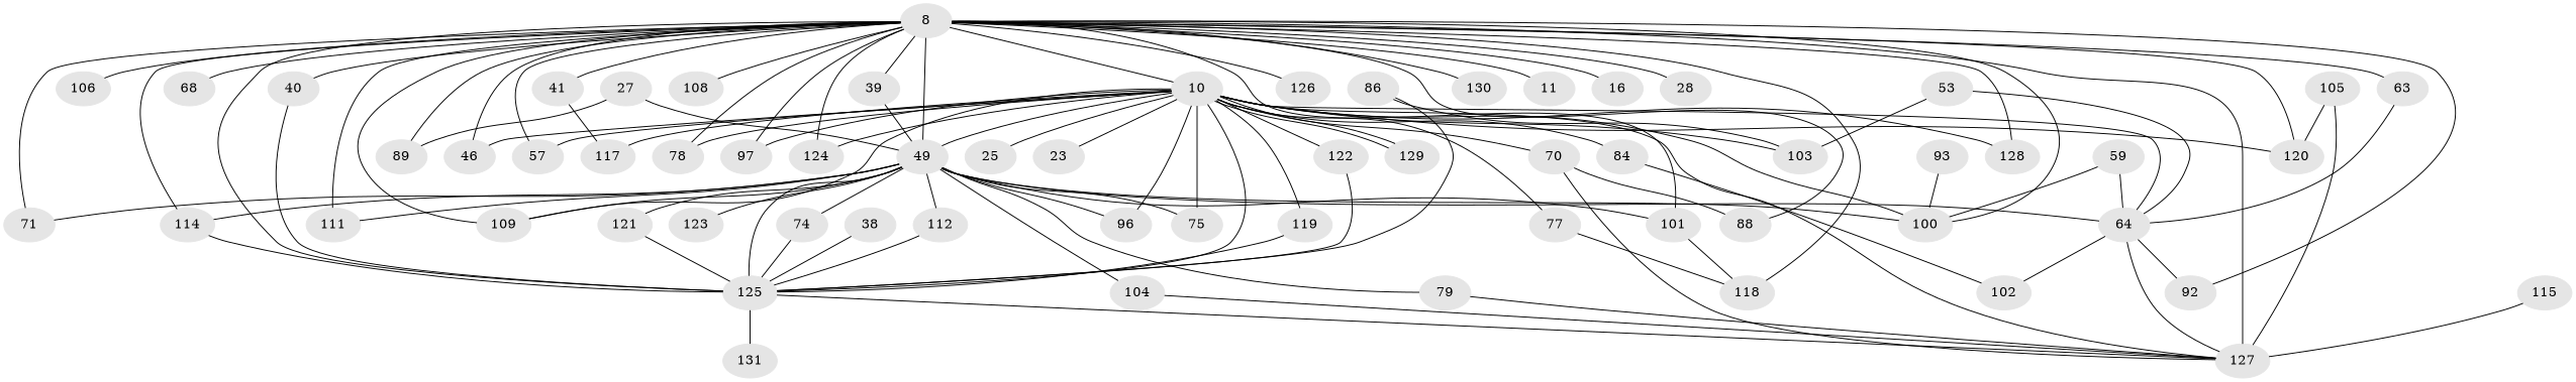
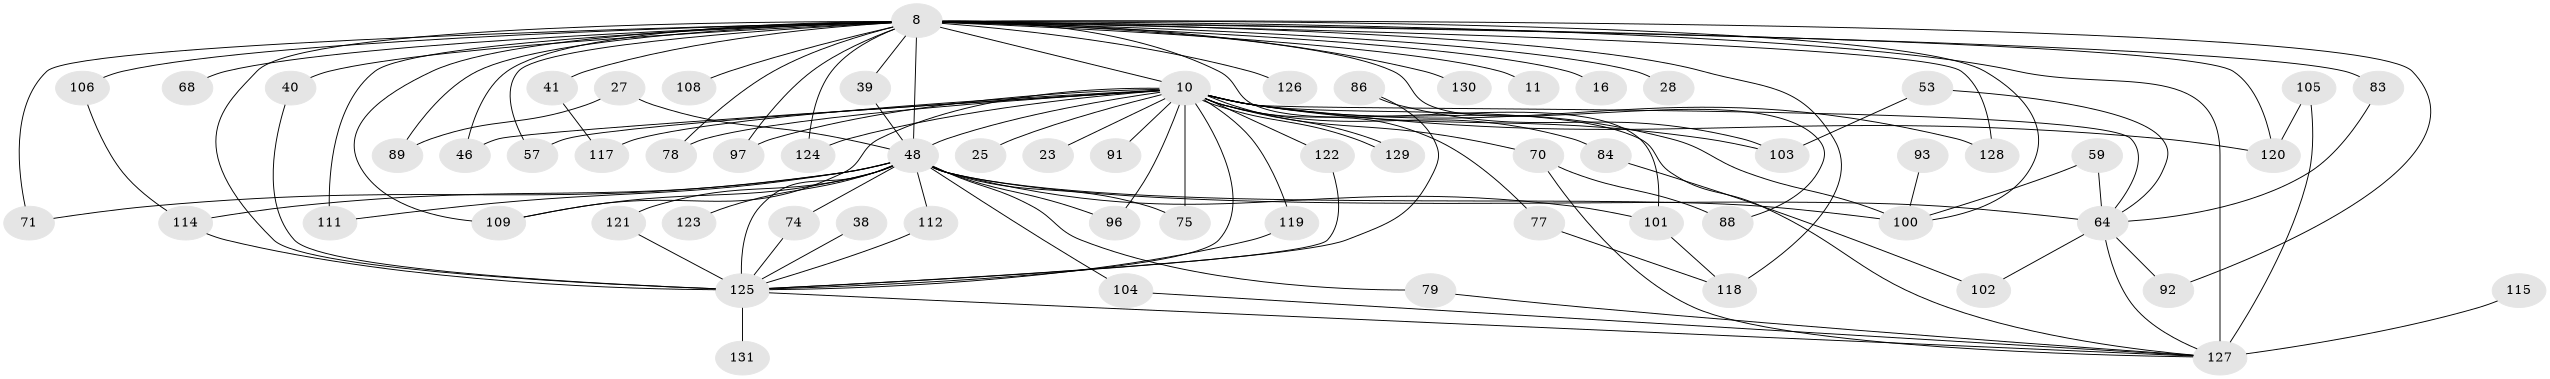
  graph {
    node [color=gray90 style=filled]
    8 [super="+7+5"]
    10 [super="+1"]
    11
    n4 [label=16]
    28
    39
    40 [super="+21"]
    41
    46
-   48 [super="+26+42+9+14+31+36" label=49]
+   48 [super="+26+42+9+14+31+36"]
    57
-   63
+   63 [label=83]
    68
    71 [super="+37"]
    78
    88
    89
    92 [super="+45+22"]
    97
    100 [super="+55+90+87+94"]
    101 [super="+51"]
    106
    108 [super="+81"]
    109 [super="+44+85"]
    111
    114 [super="+12+43"]
    118 [super="+61"]
    120 [super="+16"]
    124 [super="+76"]
    125 [super="+82"]
    126
    127 [super="+110+107+116"]
    128
    130
    25
    64 [super="+19+35"]
    70 [super="+65+52"]
    75
    77
    n40 [label=23 super="+67"]
    84 [super="+33"]
+   91
    96
    103 [super="+58"]
    117 [super="+98"]
    119
    122 [super="+30"]
    129
    74
    79
    104
    112 [super="+73+60"]
    121
    123
    131
    38
    102
    27
    105 [super="+99"]
    53
    59
    86
    93
    115
    8 -- 10 [weight=8]
    8 -- 11 [weight=2]
    8 -- n4
    8 -- 28 [weight=2]
    8 -- 39
    8 -- 40 [weight=3]
    8 -- 41 [weight=2]
    8 -- 46
    8 -- 48 [weight=12]
    8 -- 57
    8 -- 63
    8 -- 68 [weight=2]
    8 -- 71 [weight=2]
    8 -- 78
    8 -- 88
    8 -- 89
    8 -- 92 [weight=3]
    8 -- 97
    8 -- 100 [weight=3]
    8 -- 101
    8 -- 106 [weight=2]
    8 -- 108 [weight=2]
    8 -- 109 [weight=3]
    8 -- 111
-   8 -- 114
+   106 -- 114
    8 -- 118 [weight=2]
    8 -- 120
    8 -- 124 [weight=2]
    8 -- 125 [weight=11]
    8 -- 126 [weight=2]
    8 -- 127 [weight=7]
    8 -- 128
    8 -- 130 [weight=2]
    10 -- 46
    10 -- 48 [weight=5]
    10 -- 57
    10 -- 78
    10 -- 97
    10 -- 100 [weight=4]
    10 -- 109
    10 -- 120
    10 -- 124
    10 -- 125 [weight=4]
    10 -- 127 [weight=2]
    10 -- 128
    10 -- 25
    10 -- 64
    10 -- 70 [weight=4]
    10 -- 75
    10 -- 77
    10 -- n40 [weight=3]
    10 -- 84 [weight=2]
+   10 -- 91 [weight=2]
    10 -- 96
    10 -- 103 [weight=3]
    10 -- 117 [weight=2]
    10 -- 119
    10 -- 122 [weight=2]
    10 -- 129
    10 -- 129
    39 -- 48
    40 -- 125
    41 -- 117
    48 -- 71
    48 -- 100
    48 -- 101 [weight=2]
    48 -- 109 [weight=2]
    48 -- 111
    48 -- 114
    48 -- 125 [weight=4]
    48 -- 64 [weight=4]
    48 -- 75
    48 -- 96
    48 -- 74
    48 -- 79
    48 -- 104
    48 -- 112 [weight=3]
    48 -- 121
    48 -- 123 [weight=2]
    63 -- 64
    101 -- 118
    114 -- 125 [weight=2]
    125 -- 127 [weight=2]
    125 -- 131 [weight=2]
    64 -- 92
    64 -- 127 [weight=2]
    64 -- 102
    70 -- 88
    70 -- 127
    77 -- 118
    84 -- 102
    119 -- 125
    122 -- 125
    74 -- 125
    79 -- 127
    104 -- 127
    112 -- 125
    121 -- 125
    38 -- 125
    27 -- 48 [weight=3]
    27 -- 89
    105 -- 120
    105 -- 127
    53 -- 64
    53 -- 103
    59 -- 100
    59 -- 64
    86 -- 125
    86 -- 103
    93 -- 100
    115 -- 127 [weight=2]
  }
